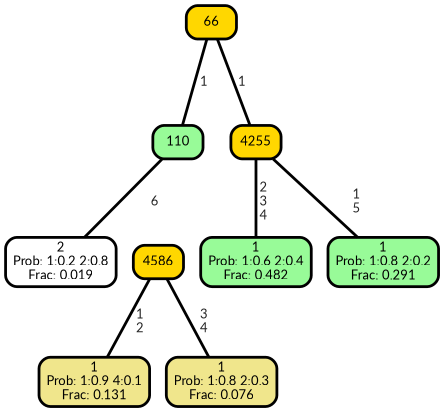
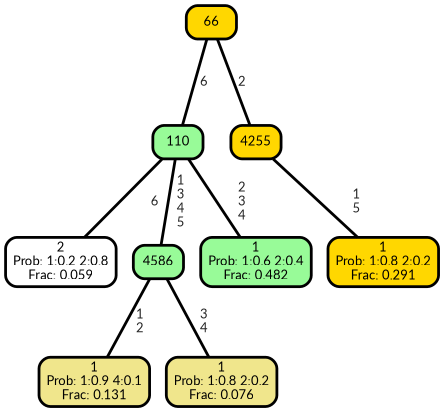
  graph {
    fontname=Lato
    ranksep="0 equally"
    splines=straight
    node [color=black fillcolor=palegreen fontcolor=black fontname=Lato penwidth=3 shape=box style="filled, rounded"]
    edge [color=black fontcolor=grey14 fontname=Lato fontweight=bold penwidth=3]
-   n1 [fillcolor=white label="2\nProb: 1:0.2 2:0.8\nFrac: 0.019"]
+   n1 [fillcolor=white label="2\nProb: 1:0.2 2:0.8\nFrac: 0.059"]
    n2 [label=110]
-   n3 [fillcolor=gold label=4586]
+   n3 [label=4586]
    n4 [fillcolor=khaki label="1\nProb: 1:0.9 4:0.1\nFrac: 0.131"]
-   n5 [fillcolor=khaki label="1\nProb: 1:0.8 2:0.3\nFrac: 0.076"]
+   n5 [fillcolor=khaki label="1\nProb: 1:0.8 2:0.2\nFrac: 0.076"]
    n6 [fillcolor=gold label=66]
    n7 [fillcolor=gold label=4255]
    n8 [label="1\nProb: 1:0.6 2:0.4\nFrac: 0.482"]
-   n9 [label="1\nProb: 1:0.8 2:0.2\nFrac: 0.291"]
+   n9 [fillcolor=gold label="1\nProb: 1:0.8 2:0.2\nFrac: 0.291"]
    subgraph sub_1 {
      rank=same
    }
    n2 -- n1 [label=" 6"]
+   n2 -- n3 [label=" 1\n 3\n 4\n 5"]
    n3 -- n4 [label=" 1\n 2"]
    n3 -- n5 [label=" 3\n 4"]
-   n6 -- n2 [label=" 1"]
-   n6 -- n7 [label=" 1"]
-   n7 -- n8 [label=" 2\n 3\n 4"]
+   n6 -- n2 [label=" 6"]
+   n6 -- n7 [label=" 2"]
+   n2 -- n8 [label=" 2\n 3\n 4"]
    n7 -- n9 [label=" 1\n 5"]
  }
